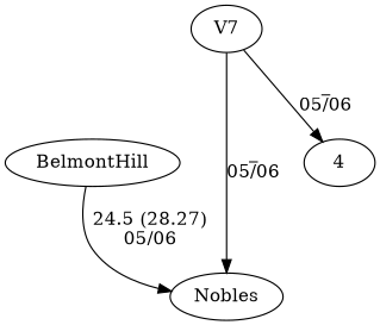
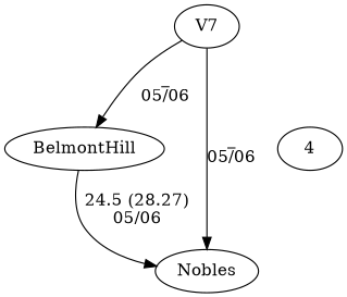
  digraph {
    edge [random=random weight=99]
    BelmontHill
    Nobles
    4
    n4 [label=V7]
    BelmontHill -> Nobles [label="24.5 (28.27)\n05/06" weight=76]
-   n4 -> 4 [label="_\n05/06"]
+   n4 -> BelmontHill [label="_\n05/06"]
    n4 -> Nobles [label="_\n05/06"]
  }
